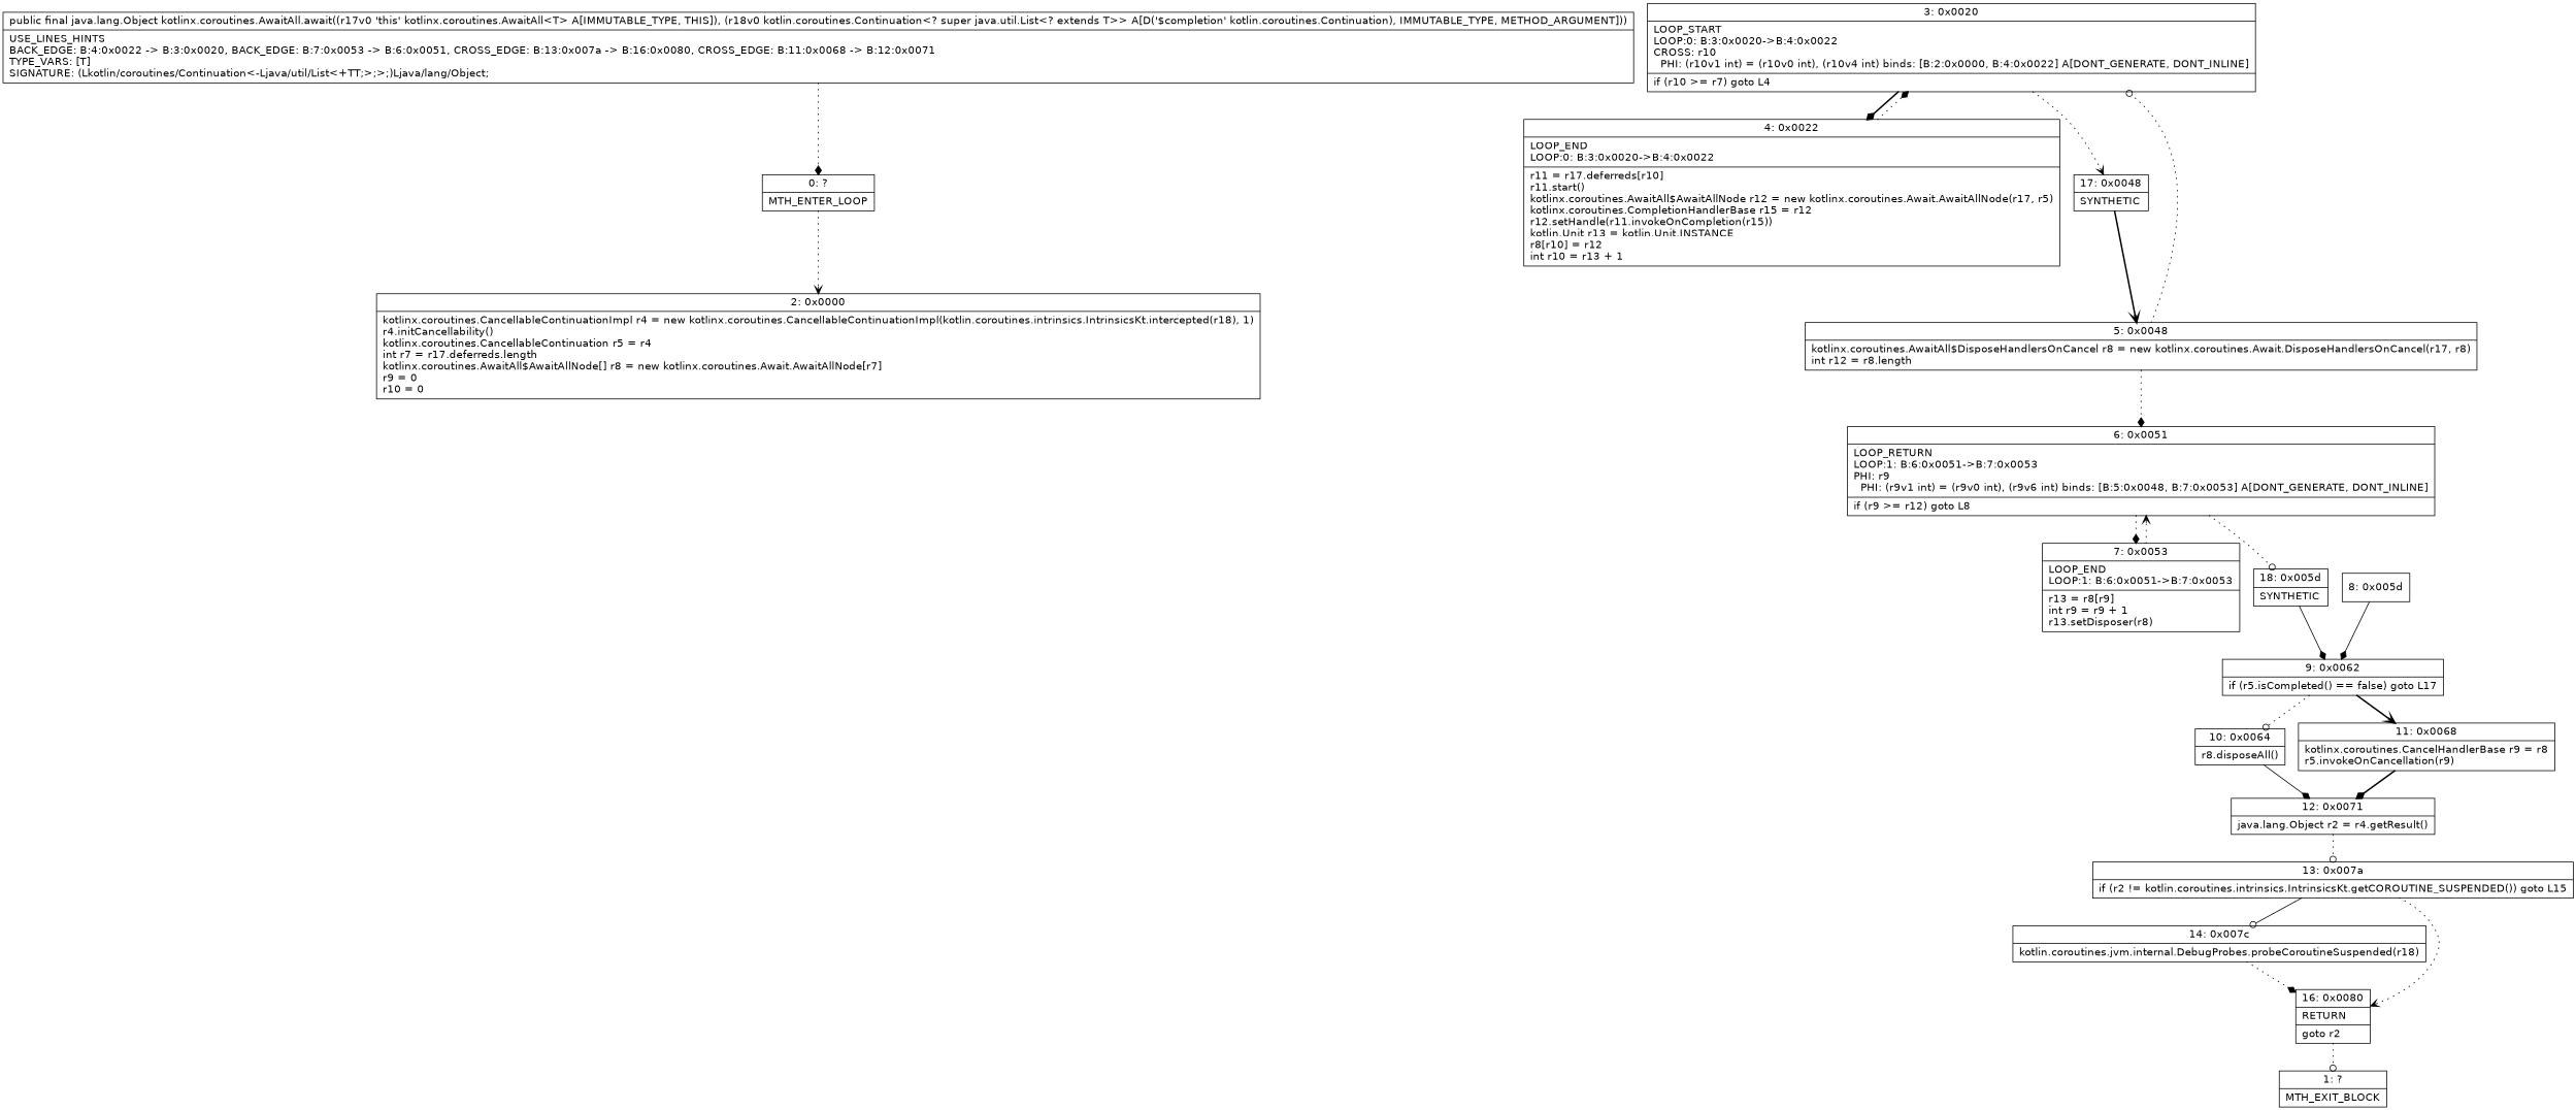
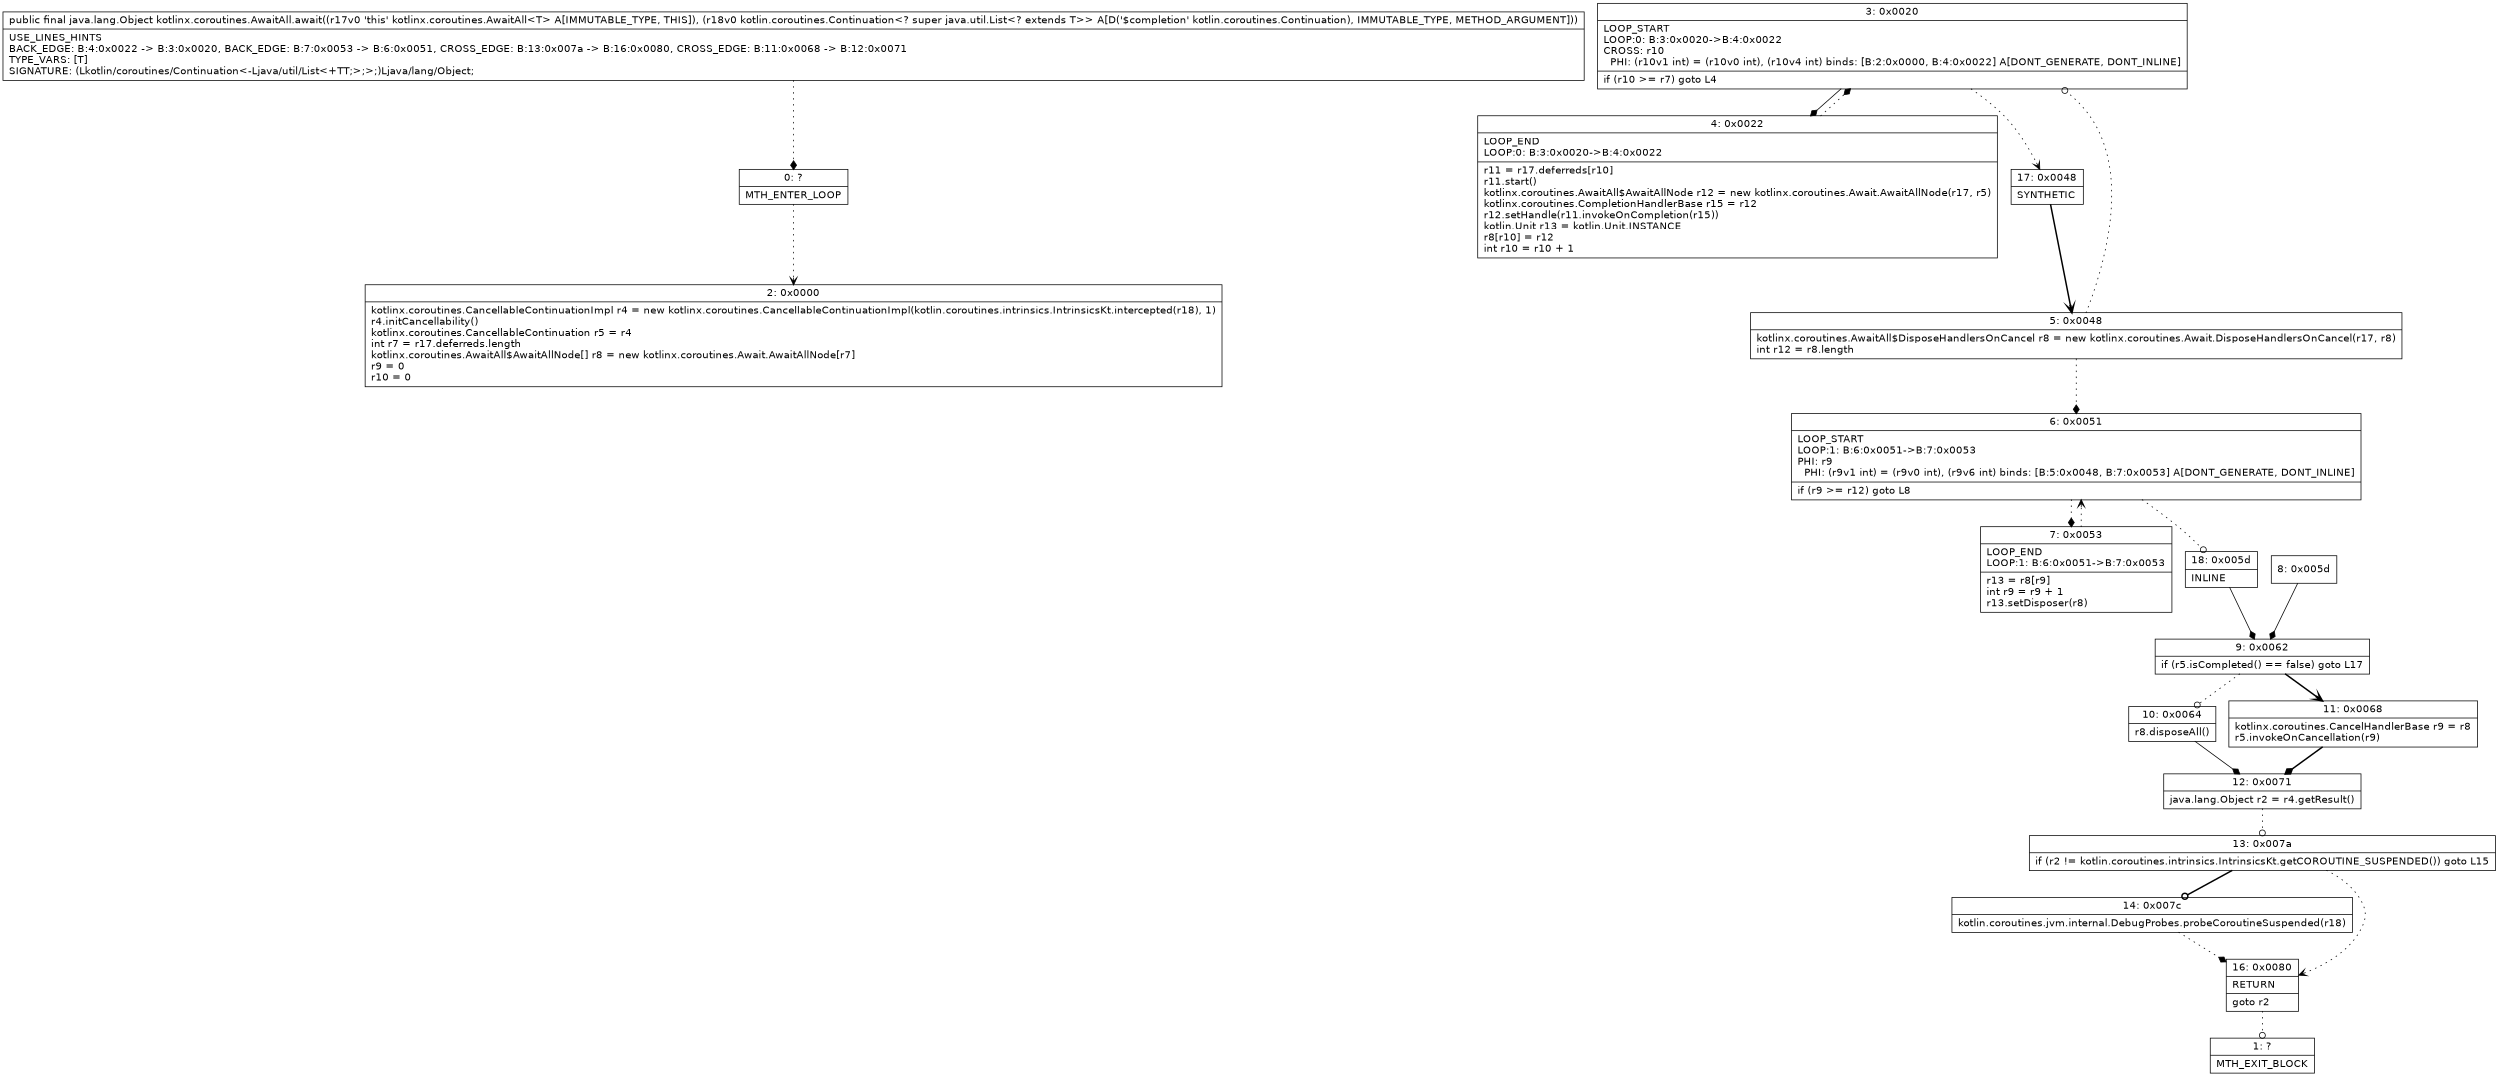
  digraph {
    fontname="DejaVu Sans"
    node [fontname="DejaVu Sans" shape=record]
    edge [arrowhead=diamond fontname="DejaVu Sans" style=dotted]
    n1 [label="{0\:\ ?|MTH_ENTER_LOOP\l}"]
    n2 [label="{2\:\ 0x0000|kotlinx.coroutines.CancellableContinuationImpl r4 = new kotlinx.coroutines.CancellableContinuationImpl(kotlin.coroutines.intrinsics.IntrinsicsKt.intercepted(r18), 1)\lr4.initCancellability()\lkotlinx.coroutines.CancellableContinuation r5 = r4\lint r7 = r17.deferreds.length\lkotlinx.coroutines.AwaitAll$AwaitAllNode[] r8 = new kotlinx.coroutines.Await.AwaitAllNode[r7]\lr9 = 0\lr10 = 0\l}"]
    n3 [label="{3\:\ 0x0020|LOOP_START\lLOOP:0: B:3:0x0020\-\>B:4:0x0022\lCROSS: r10 \l  PHI: (r10v1 int) = (r10v0 int), (r10v4 int) binds: [B:2:0x0000, B:4:0x0022] A[DONT_GENERATE, DONT_INLINE]\l|if (r10 \>= r7) goto L4\l}"]
-   n4 [label="{4\:\ 0x0022|LOOP_END\lLOOP:0: B:3:0x0020\-\>B:4:0x0022\l|r11 = r17.deferreds[r10]\lr11.start()\lkotlinx.coroutines.AwaitAll$AwaitAllNode r12 = new kotlinx.coroutines.Await.AwaitAllNode(r17, r5)\lkotlinx.coroutines.CompletionHandlerBase r15 = r12\lr12.setHandle(r11.invokeOnCompletion(r15))\lkotlin.Unit r13 = kotlin.Unit.INSTANCE\lr8[r10] = r12\lint r10 = r13 + 1\l}"]
+   n4 [label="{4\:\ 0x0022|LOOP_END\lLOOP:0: B:3:0x0020\-\>B:4:0x0022\l|r11 = r17.deferreds[r10]\lr11.start()\lkotlinx.coroutines.AwaitAll$AwaitAllNode r12 = new kotlinx.coroutines.Await.AwaitAllNode(r17, r5)\lkotlinx.coroutines.CompletionHandlerBase r15 = r12\lr12.setHandle(r11.invokeOnCompletion(r15))\lkotlin.Unit r13 = kotlin.Unit.INSTANCE\lr8[r10] = r12\lint r10 = r10 + 1\l}"]
    n5 [label="{17\:\ 0x0048|SYNTHETIC\l}"]
    n6 [label="{5\:\ 0x0048|kotlinx.coroutines.AwaitAll$DisposeHandlersOnCancel r8 = new kotlinx.coroutines.Await.DisposeHandlersOnCancel(r17, r8)\lint r12 = r8.length\l}"]
-   n7 [label="{6\:\ 0x0051|LOOP_RETURN\lLOOP:1: B:6:0x0051\-\>B:7:0x0053\lPHI: r9 \l  PHI: (r9v1 int) = (r9v0 int), (r9v6 int) binds: [B:5:0x0048, B:7:0x0053] A[DONT_GENERATE, DONT_INLINE]\l|if (r9 \>= r12) goto L8\l}"]
+   n7 [label="{6\:\ 0x0051|LOOP_START\lLOOP:1: B:6:0x0051\-\>B:7:0x0053\lPHI: r9 \l  PHI: (r9v1 int) = (r9v0 int), (r9v6 int) binds: [B:5:0x0048, B:7:0x0053] A[DONT_GENERATE, DONT_INLINE]\l|if (r9 \>= r12) goto L8\l}"]
    n8 [label="{7\:\ 0x0053|LOOP_END\lLOOP:1: B:6:0x0051\-\>B:7:0x0053\l|r13 = r8[r9]\lint r9 = r9 + 1\lr13.setDisposer(r8)\l}"]
-   n9 [label="{18\:\ 0x005d|SYNTHETIC\l}"]
+   n9 [label="{18\:\ 0x005d|INLINE\l}"]
    n10 [label="{9\:\ 0x0062|if (r5.isCompleted() == false) goto L17\l}"]
    n11 [label="{8\:\ 0x005d}"]
    n12 [label="{10\:\ 0x0064|r8.disposeAll()\l}"]
    n13 [label="{11\:\ 0x0068|kotlinx.coroutines.CancelHandlerBase r9 = r8\lr5.invokeOnCancellation(r9)\l}"]
    n14 [label="{12\:\ 0x0071|java.lang.Object r2 = r4.getResult()\l}"]
    n15 [label="{13\:\ 0x007a|if (r2 != kotlin.coroutines.intrinsics.IntrinsicsKt.getCOROUTINE_SUSPENDED()) goto L15\l}"]
    n16 [label="{14\:\ 0x007c|kotlin.coroutines.jvm.internal.DebugProbes.probeCoroutineSuspended(r18)\l}"]
    n17 [label="{16\:\ 0x0080|RETURN\l|goto r2\l}"]
    n18 [label="{1\:\ ?|MTH_EXIT_BLOCK\l}"]
    n19 [label="{public final java.lang.Object kotlinx.coroutines.AwaitAll.await((r17v0 'this' kotlinx.coroutines.AwaitAll\<T\> A[IMMUTABLE_TYPE, THIS]), (r18v0 kotlin.coroutines.Continuation\<? super java.util.List\<? extends T\>\> A[D('$completion' kotlin.coroutines.Continuation), IMMUTABLE_TYPE, METHOD_ARGUMENT]))  | USE_LINES_HINTS\lBACK_EDGE: B:4:0x0022 \-\> B:3:0x0020, BACK_EDGE: B:7:0x0053 \-\> B:6:0x0051, CROSS_EDGE: B:13:0x007a \-\> B:16:0x0080, CROSS_EDGE: B:11:0x0068 \-\> B:12:0x0071\lTYPE_VARS: [T]\lSIGNATURE: (Lkotlin\/coroutines\/Continuation\<\-Ljava\/util\/List\<+TT;\>;\>;)Ljava\/lang\/Object;\l}"]
    n1 -> n2 [arrowhead=vee]
-   n3 -> n4 [style=bold]
+   n3 -> n4 [style=solid]
    n3 -> n5 [arrowhead=vee]
    n4 -> n3
    n5 -> n6 [arrowhead=vee style=bold]
    n6 -> n3 [arrowhead=odot]
    n6 -> n7
    n7 -> n8
    n7 -> n9 [arrowhead=odot]
    n8 -> n7 [arrowhead=vee]
    n9 -> n10 [style=solid]
    n10 -> n12 [arrowhead=odot]
    n10 -> n13 [arrowhead=vee style=bold]
    n11 -> n10 [style=solid]
    n12 -> n14 [style=solid]
    n13 -> n14 [style=bold]
    n14 -> n15 [arrowhead=odot]
-   n15 -> n16 [arrowhead=odot style=solid]
+   n15 -> n16 [arrowhead=odot style=bold]
    n15 -> n17 [arrowhead=vee]
    n16 -> n17
    n17 -> n18 [arrowhead=odot]
    n19 -> n1
  }
